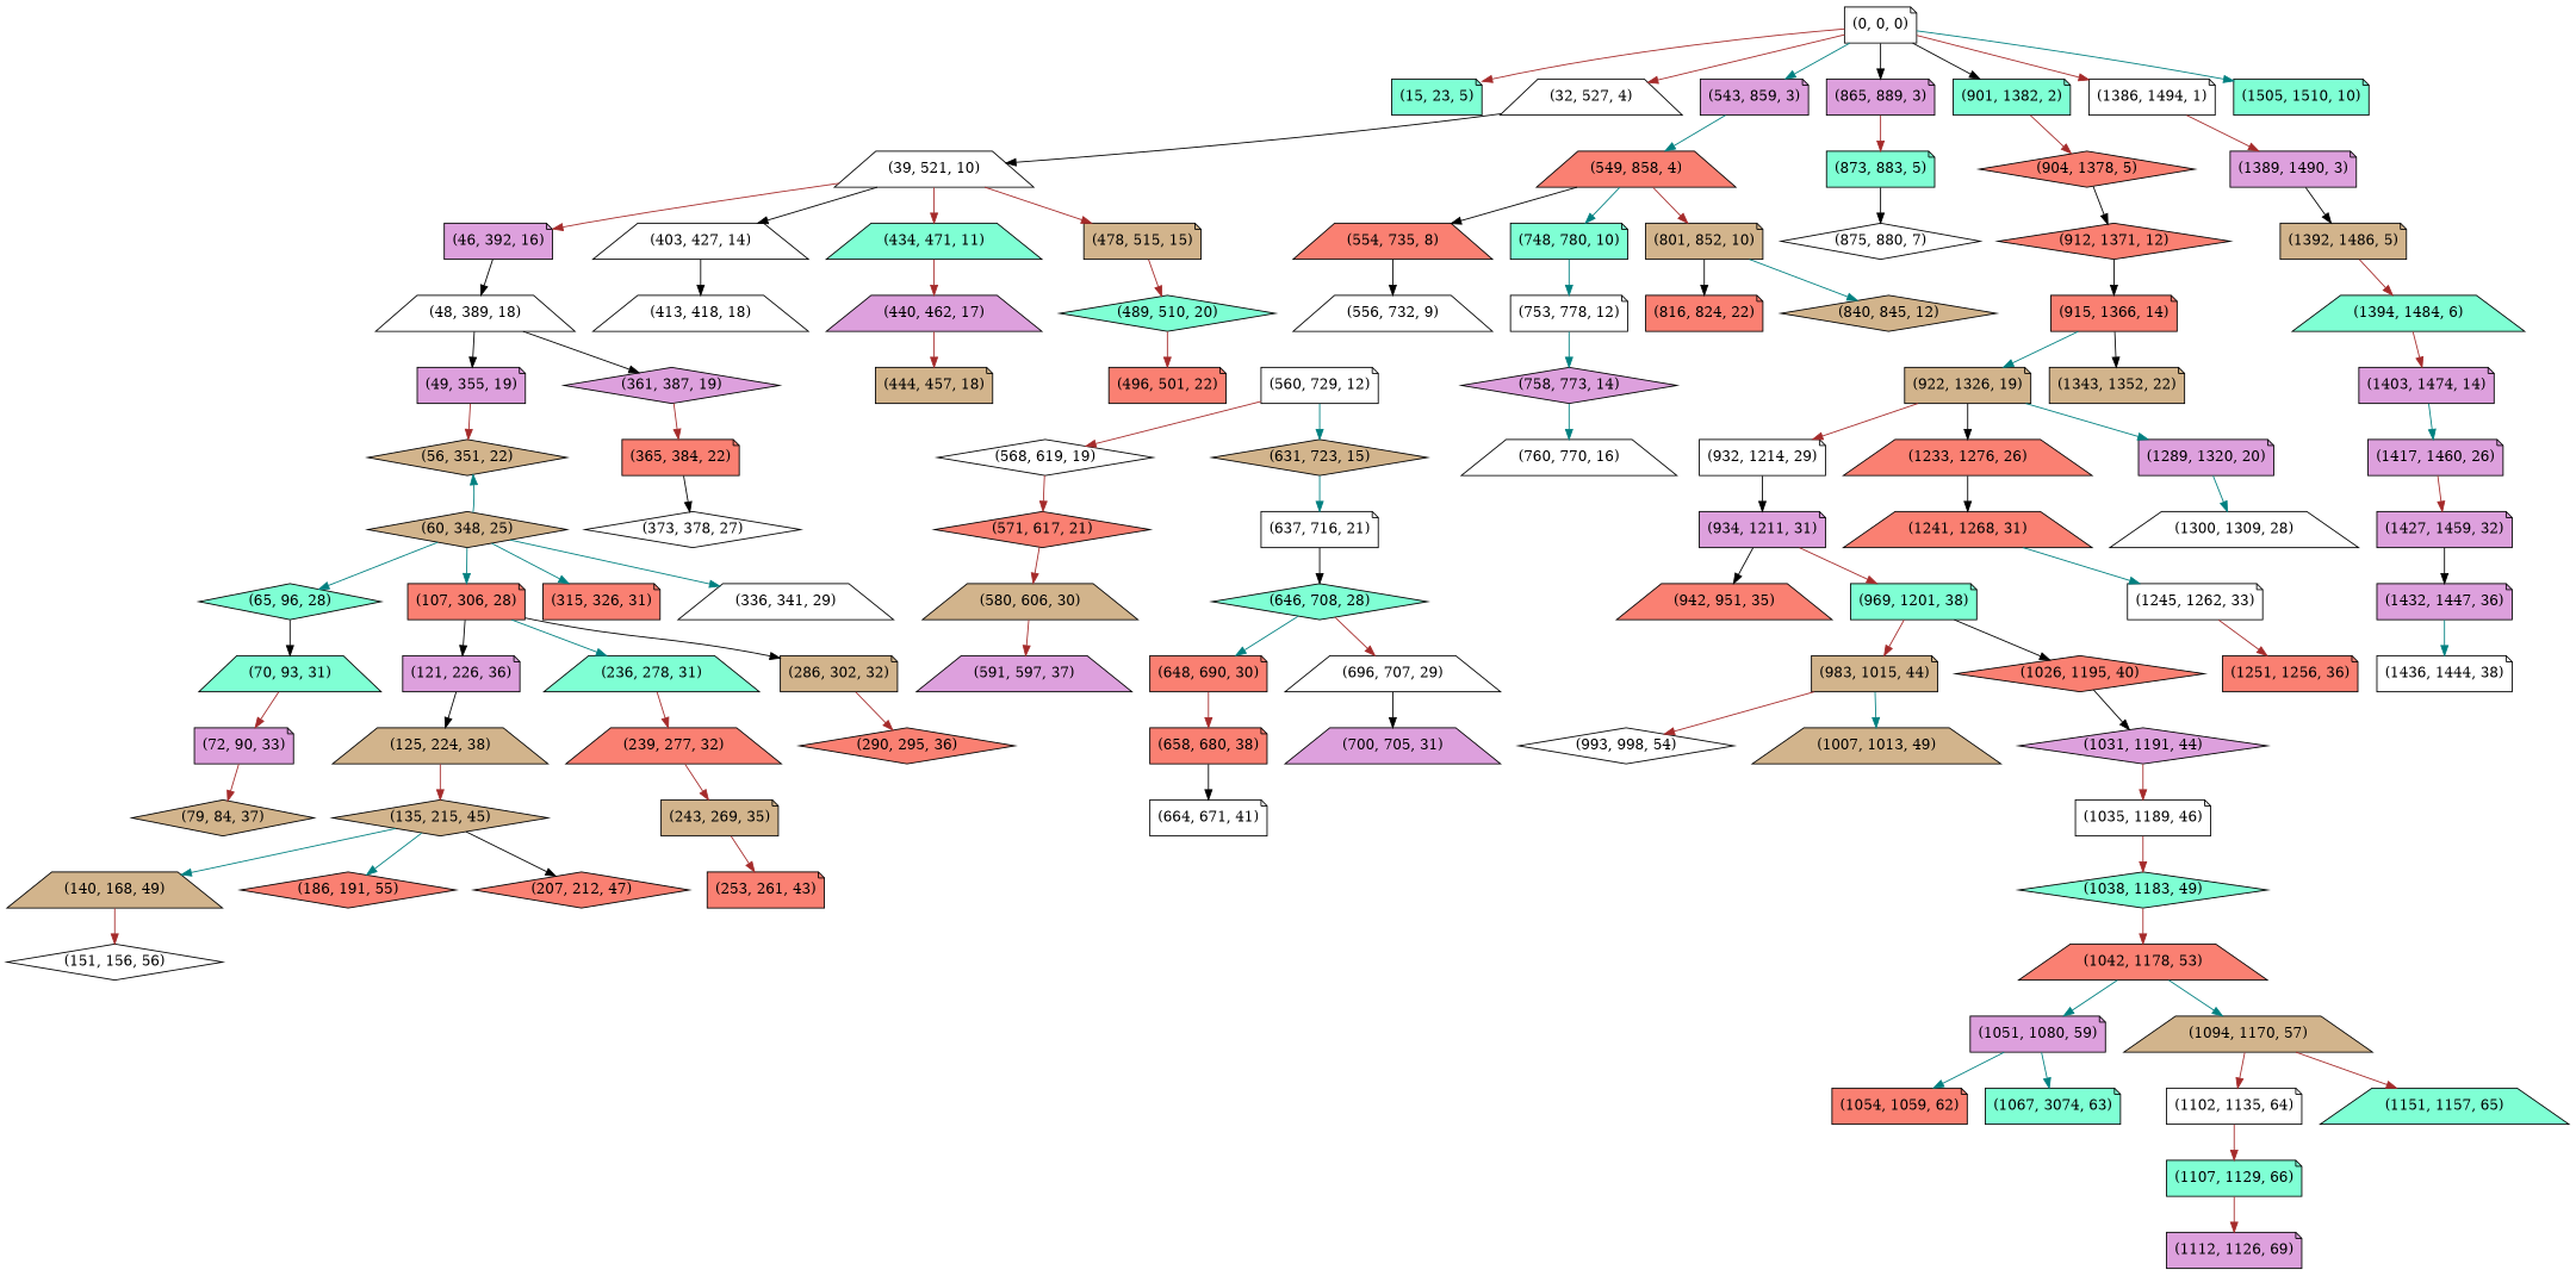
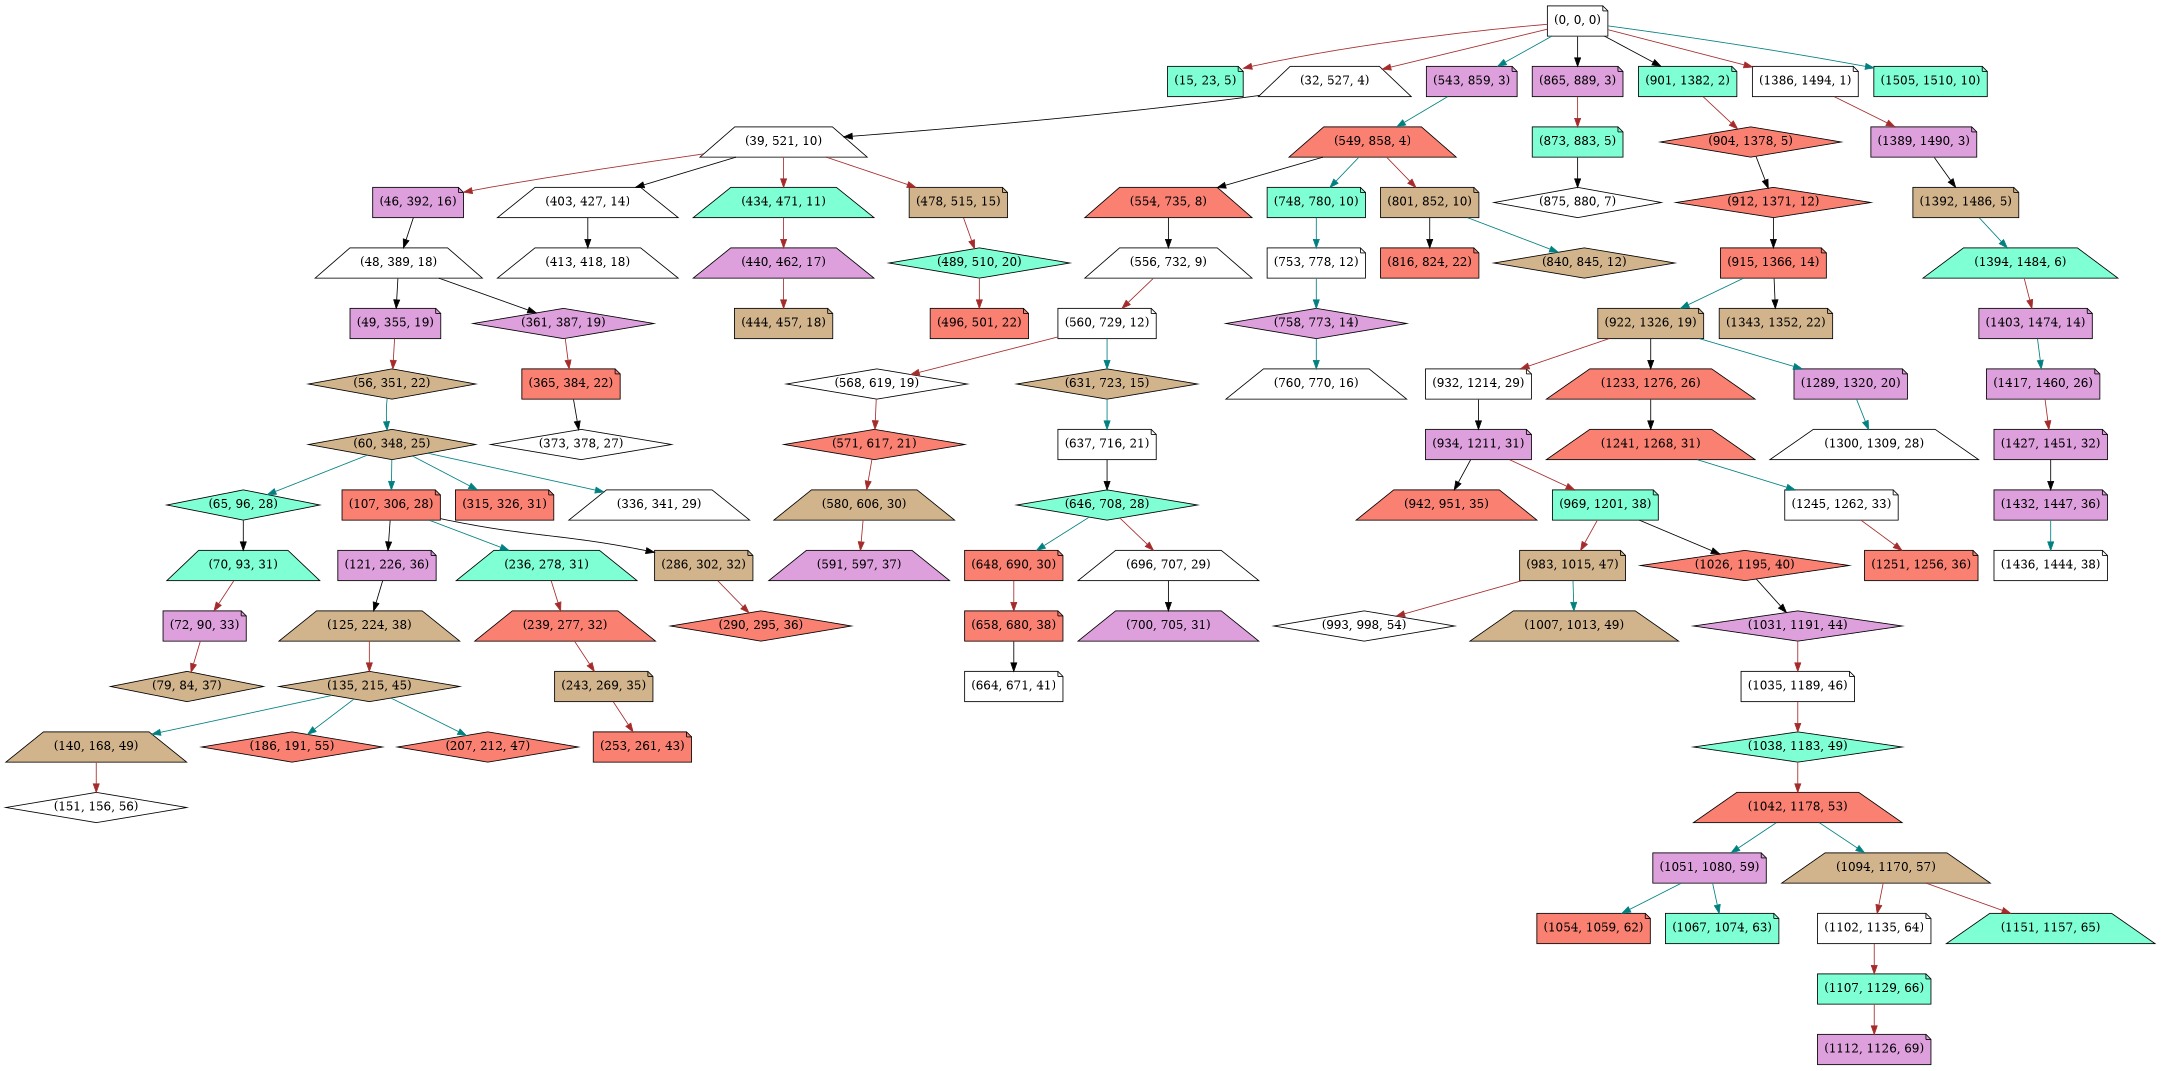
  digraph {
    node [fillcolor=white shape=note style=filled]
    edge [color=brown]
    "(15, 23, 5)" [fillcolor=aquamarine]
    "(0, 0, 0)"
    "(32, 527, 4)" [shape=trapezium]
    "(543, 859, 3)" [fillcolor=plum]
    "(865, 889, 3)" [fillcolor=plum]
    "(901, 1382, 2)" [fillcolor=aquamarine]
    "(1386, 1494, 1)"
    "(1505, 1510, 10)" [fillcolor=aquamarine]
    "(39, 521, 10)" [shape=trapezium]
    "(549, 858, 4)" [fillcolor=salmon shape=trapezium]
    "(873, 883, 5)" [fillcolor=aquamarine]
    "(904, 1378, 5)" [fillcolor=salmon shape=diamond]
    "(1389, 1490, 3)" [fillcolor=plum]
    "(46, 392, 16)" [fillcolor=plum]
    "(403, 427, 14)" [shape=trapezium]
    "(434, 471, 11)" [fillcolor=aquamarine shape=trapezium]
    "(478, 515, 15)" [fillcolor=tan]
    "(48, 389, 18)" [shape=trapezium]
    "(413, 418, 18)" [shape=trapezium]
    "(440, 462, 17)" [fillcolor=plum shape=trapezium]
    "(489, 510, 20)" [fillcolor=aquamarine shape=diamond]
    "(49, 355, 19)" [fillcolor=plum]
    "(361, 387, 19)" [fillcolor=plum shape=diamond]
    "(56, 351, 22)" [fillcolor=tan shape=diamond]
    "(365, 384, 22)" [fillcolor=salmon]
    "(60, 348, 25)" [fillcolor=tan shape=diamond]
    "(65, 96, 28)" [fillcolor=aquamarine shape=diamond]
    "(107, 306, 28)" [fillcolor=salmon]
    "(315, 326, 31)" [fillcolor=salmon]
    "(336, 341, 29)" [shape=trapezium]
    "(70, 93, 31)" [fillcolor=aquamarine shape=trapezium]
    "(121, 226, 36)" [fillcolor=plum]
    "(236, 278, 31)" [fillcolor=aquamarine shape=trapezium]
    "(286, 302, 32)" [fillcolor=tan]
    "(72, 90, 33)" [fillcolor=plum]
    "(79, 84, 37)" [fillcolor=tan shape=diamond]
    "(125, 224, 38)" [fillcolor=tan shape=trapezium]
    "(239, 277, 32)" [fillcolor=salmon shape=trapezium]
    "(290, 295, 36)" [fillcolor=salmon shape=diamond]
    "(135, 215, 45)" [fillcolor=tan shape=diamond]
    "(140, 168, 49)" [fillcolor=tan shape=trapezium]
    "(186, 191, 55)" [fillcolor=salmon shape=diamond]
    "(207, 212, 47)" [fillcolor=salmon shape=diamond]
    "(151, 156, 56)" [shape=diamond]
    "(243, 269, 35)" [fillcolor=tan]
    "(253, 261, 43)" [fillcolor=salmon]
    "(373, 378, 27)" [shape=diamond]
    "(444, 457, 18)" [fillcolor=tan]
    "(496, 501, 22)" [fillcolor=salmon]
    "(554, 735, 8)" [fillcolor=salmon shape=trapezium]
    "(748, 780, 10)" [fillcolor=aquamarine]
    "(801, 852, 10)" [fillcolor=tan]
    "(556, 732, 9)" [shape=trapezium]
    "(753, 778, 12)"
    "(816, 824, 22)" [fillcolor=salmon]
    "(840, 845, 12)" [fillcolor=tan shape=diamond]
    "(560, 729, 12)"
    "(568, 619, 19)" [shape=diamond]
    "(631, 723, 15)" [fillcolor=tan shape=diamond]
    "(571, 617, 21)" [fillcolor=salmon shape=diamond]
    "(637, 716, 21)"
    "(580, 606, 30)" [fillcolor=tan shape=trapezium]
    "(591, 597, 37)" [fillcolor=plum shape=trapezium]
    "(646, 708, 28)" [fillcolor=aquamarine shape=diamond]
    "(648, 690, 30)" [fillcolor=salmon]
    "(696, 707, 29)" [shape=trapezium]
    "(658, 680, 38)" [fillcolor=salmon]
    "(700, 705, 31)" [fillcolor=plum shape=trapezium]
    "(664, 671, 41)"
    "(758, 773, 14)" [fillcolor=plum shape=diamond]
    "(760, 770, 16)" [shape=trapezium]
    "(875, 880, 7)" [shape=diamond]
    "(912, 1371, 12)" [fillcolor=salmon shape=diamond]
    "(915, 1366, 14)" [fillcolor=salmon]
    "(922, 1326, 19)" [fillcolor=tan]
    "(1343, 1352, 22)" [fillcolor=tan]
    "(932, 1214, 29)"
    "(1233, 1276, 26)" [fillcolor=salmon shape=trapezium]
    "(1289, 1320, 20)" [fillcolor=plum]
    "(934, 1211, 31)" [fillcolor=plum]
    "(1241, 1268, 31)" [fillcolor=salmon shape=trapezium]
    "(1300, 1309, 28)" [shape=trapezium]
    "(942, 951, 35)" [fillcolor=salmon shape=trapezium]
    "(969, 1201, 38)" [fillcolor=aquamarine]
-   "(983, 1015, 47)" [fillcolor=tan label="(983, 1015, 44)"]
+   "(983, 1015, 47)" [fillcolor=tan]
    "(1026, 1195, 40)" [fillcolor=salmon shape=diamond]
    "(993, 998, 54)" [shape=diamond]
    "(1007, 1013, 49)" [fillcolor=tan shape=trapezium]
    "(1031, 1191, 44)" [fillcolor=plum shape=diamond]
    "(1035, 1189, 46)"
    "(1038, 1183, 49)" [fillcolor=aquamarine shape=diamond]
    "(1042, 1178, 53)" [fillcolor=salmon shape=trapezium]
    "(1051, 1080, 59)" [fillcolor=plum]
    "(1094, 1170, 57)" [fillcolor=tan shape=trapezium]
    "(1054, 1059, 62)" [fillcolor=salmon]
-   "(1067, 1074, 63)" [fillcolor=aquamarine label="(1067, 3074, 63)"]
+   "(1067, 1074, 63)" [fillcolor=aquamarine]
    "(1102, 1135, 64)"
    "(1151, 1157, 65)" [fillcolor=aquamarine shape=trapezium]
    "(1107, 1129, 66)" [fillcolor=aquamarine]
    "(1112, 1126, 69)" [fillcolor=plum]
    "(1245, 1262, 33)"
    "(1251, 1256, 36)" [fillcolor=salmon]
    "(1392, 1486, 5)" [fillcolor=tan]
    "(1394, 1484, 6)" [fillcolor=aquamarine shape=trapezium]
    "(1403, 1474, 14)" [fillcolor=plum]
    "(1417, 1460, 26)" [fillcolor=plum]
-   "(1427, 1451, 32)" [fillcolor=plum label="(1427, 1459, 32)"]
+   "(1427, 1451, 32)" [fillcolor=plum]
    "(1432, 1447, 36)" [fillcolor=plum]
    "(1436, 1444, 38)"
    "(0, 0, 0)" -> "(15, 23, 5)"
    "(0, 0, 0)" -> "(32, 527, 4)"
    "(0, 0, 0)" -> "(543, 859, 3)" [color=teal]
    "(0, 0, 0)" -> "(865, 889, 3)" [color=black]
    "(0, 0, 0)" -> "(901, 1382, 2)" [color=black]
    "(0, 0, 0)" -> "(1386, 1494, 1)"
    "(0, 0, 0)" -> "(1505, 1510, 10)" [color=teal]
    "(32, 527, 4)" -> "(39, 521, 10)" [color=black]
    "(543, 859, 3)" -> "(549, 858, 4)" [color=teal]
    "(865, 889, 3)" -> "(873, 883, 5)"
    "(901, 1382, 2)" -> "(904, 1378, 5)"
    "(1386, 1494, 1)" -> "(1389, 1490, 3)"
    "(39, 521, 10)" -> "(46, 392, 16)"
    "(39, 521, 10)" -> "(403, 427, 14)" [color=black]
    "(39, 521, 10)" -> "(434, 471, 11)"
    "(39, 521, 10)" -> "(478, 515, 15)"
    "(549, 858, 4)" -> "(554, 735, 8)" [color=black]
    "(549, 858, 4)" -> "(748, 780, 10)" [color=teal]
    "(549, 858, 4)" -> "(801, 852, 10)"
    "(873, 883, 5)" -> "(875, 880, 7)" [color=black]
    "(904, 1378, 5)" -> "(912, 1371, 12)" [color=black]
    "(1389, 1490, 3)" -> "(1392, 1486, 5)" [color=black]
    "(46, 392, 16)" -> "(48, 389, 18)" [color=black]
    "(403, 427, 14)" -> "(413, 418, 18)" [color=black]
    "(434, 471, 11)" -> "(440, 462, 17)"
    "(478, 515, 15)" -> "(489, 510, 20)"
    "(48, 389, 18)" -> "(49, 355, 19)" [color=black]
    "(48, 389, 18)" -> "(361, 387, 19)" [color=black]
    "(440, 462, 17)" -> "(444, 457, 18)"
    "(489, 510, 20)" -> "(496, 501, 22)"
    "(49, 355, 19)" -> "(56, 351, 22)"
    "(361, 387, 19)" -> "(365, 384, 22)"
-   "(60, 348, 25)" -> "(56, 351, 22)" [color=teal]
+   "(56, 351, 22)" -> "(60, 348, 25)" [color=teal]
    "(365, 384, 22)" -> "(373, 378, 27)" [color=black]
    "(60, 348, 25)" -> "(65, 96, 28)" [color=teal]
    "(60, 348, 25)" -> "(107, 306, 28)" [color=teal]
    "(60, 348, 25)" -> "(315, 326, 31)" [color=teal]
    "(60, 348, 25)" -> "(336, 341, 29)" [color=teal]
    "(65, 96, 28)" -> "(70, 93, 31)" [color=black]
    "(107, 306, 28)" -> "(121, 226, 36)" [color=black]
    "(107, 306, 28)" -> "(236, 278, 31)" [color=teal]
    "(107, 306, 28)" -> "(286, 302, 32)" [color=black]
    "(70, 93, 31)" -> "(72, 90, 33)"
    "(121, 226, 36)" -> "(125, 224, 38)" [color=black]
    "(236, 278, 31)" -> "(239, 277, 32)"
    "(286, 302, 32)" -> "(290, 295, 36)"
    "(72, 90, 33)" -> "(79, 84, 37)"
    "(125, 224, 38)" -> "(135, 215, 45)"
    "(239, 277, 32)" -> "(243, 269, 35)"
    "(135, 215, 45)" -> "(140, 168, 49)" [color=teal]
    "(135, 215, 45)" -> "(186, 191, 55)" [color=teal]
-   "(135, 215, 45)" -> "(207, 212, 47)" [color=black]
+   "(135, 215, 45)" -> "(207, 212, 47)" [color=teal]
    "(140, 168, 49)" -> "(151, 156, 56)"
    "(243, 269, 35)" -> "(253, 261, 43)"
    "(554, 735, 8)" -> "(556, 732, 9)" [color=black]
    "(748, 780, 10)" -> "(753, 778, 12)" [color=teal]
    "(801, 852, 10)" -> "(816, 824, 22)" [color=black]
    "(801, 852, 10)" -> "(840, 845, 12)" [color=teal]
+   "(556, 732, 9)" -> "(560, 729, 12)"
    "(753, 778, 12)" -> "(758, 773, 14)" [color=teal]
    "(560, 729, 12)" -> "(568, 619, 19)"
    "(560, 729, 12)" -> "(631, 723, 15)" [color=teal]
    "(568, 619, 19)" -> "(571, 617, 21)"
    "(631, 723, 15)" -> "(637, 716, 21)" [color=teal]
    "(571, 617, 21)" -> "(580, 606, 30)"
    "(637, 716, 21)" -> "(646, 708, 28)" [color=black]
    "(580, 606, 30)" -> "(591, 597, 37)"
    "(646, 708, 28)" -> "(648, 690, 30)" [color=teal]
    "(646, 708, 28)" -> "(696, 707, 29)"
    "(648, 690, 30)" -> "(658, 680, 38)"
    "(696, 707, 29)" -> "(700, 705, 31)" [color=black]
    "(658, 680, 38)" -> "(664, 671, 41)" [color=black]
    "(758, 773, 14)" -> "(760, 770, 16)" [color=teal]
    "(912, 1371, 12)" -> "(915, 1366, 14)" [color=black]
    "(915, 1366, 14)" -> "(922, 1326, 19)" [color=teal]
    "(915, 1366, 14)" -> "(1343, 1352, 22)" [color=black]
    "(922, 1326, 19)" -> "(932, 1214, 29)"
    "(922, 1326, 19)" -> "(1233, 1276, 26)" [color=black]
    "(922, 1326, 19)" -> "(1289, 1320, 20)" [color=teal]
    "(932, 1214, 29)" -> "(934, 1211, 31)" [color=black]
    "(1233, 1276, 26)" -> "(1241, 1268, 31)" [color=black]
    "(1289, 1320, 20)" -> "(1300, 1309, 28)" [color=teal]
    "(934, 1211, 31)" -> "(942, 951, 35)" [color=black]
    "(934, 1211, 31)" -> "(969, 1201, 38)"
    "(1241, 1268, 31)" -> "(1245, 1262, 33)" [color=teal]
    "(969, 1201, 38)" -> "(983, 1015, 47)"
    "(969, 1201, 38)" -> "(1026, 1195, 40)" [color=black]
    "(983, 1015, 47)" -> "(993, 998, 54)"
    "(983, 1015, 47)" -> "(1007, 1013, 49)" [color=teal]
    "(1026, 1195, 40)" -> "(1031, 1191, 44)" [color=black]
    "(1031, 1191, 44)" -> "(1035, 1189, 46)"
    "(1035, 1189, 46)" -> "(1038, 1183, 49)"
    "(1038, 1183, 49)" -> "(1042, 1178, 53)"
    "(1042, 1178, 53)" -> "(1051, 1080, 59)" [color=teal]
    "(1042, 1178, 53)" -> "(1094, 1170, 57)" [color=teal]
    "(1051, 1080, 59)" -> "(1054, 1059, 62)" [color=teal]
    "(1051, 1080, 59)" -> "(1067, 1074, 63)" [color=teal]
    "(1094, 1170, 57)" -> "(1102, 1135, 64)"
    "(1094, 1170, 57)" -> "(1151, 1157, 65)"
    "(1102, 1135, 64)" -> "(1107, 1129, 66)"
    "(1107, 1129, 66)" -> "(1112, 1126, 69)"
    "(1245, 1262, 33)" -> "(1251, 1256, 36)"
-   "(1392, 1486, 5)" -> "(1394, 1484, 6)"
+   "(1392, 1486, 5)" -> "(1394, 1484, 6)" [color=teal]
    "(1394, 1484, 6)" -> "(1403, 1474, 14)"
    "(1403, 1474, 14)" -> "(1417, 1460, 26)" [color=teal]
    "(1417, 1460, 26)" -> "(1427, 1451, 32)"
    "(1427, 1451, 32)" -> "(1432, 1447, 36)" [color=black]
    "(1432, 1447, 36)" -> "(1436, 1444, 38)" [color=teal]
  }
